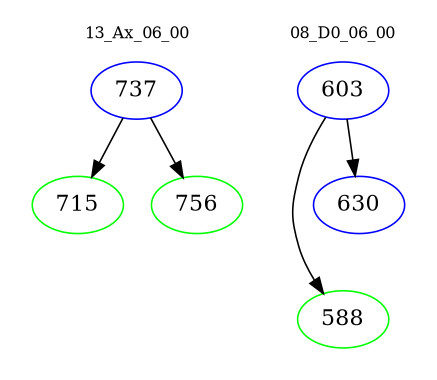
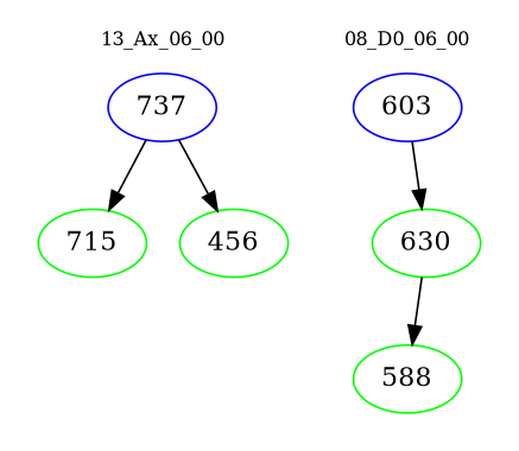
  digraph {
    node [color=green]
    edge [color=black]
    n1 [color=blue label=737]
    n2 [label=715]
-   n3 [label=756]
+   n3 [label=456]
    n4 [color=blue label=603]
    n5 [label=588]
-   n6 [color=blue label=630]
+   n6 [label=630]
    subgraph cluster_1 {
      color=white
      fontsize=10
      label="13_Ax_06_00"
      n1
      n2
      n3
    }
    subgraph cluster_2 {
      color=white
      fontsize=10
      label="08_D0_06_00"
      n4
      n5
      n6
    }
    n1 -> n2
    n1 -> n3
-   n4 -> n5
+   n6 -> n5
    n4 -> n6
  }
